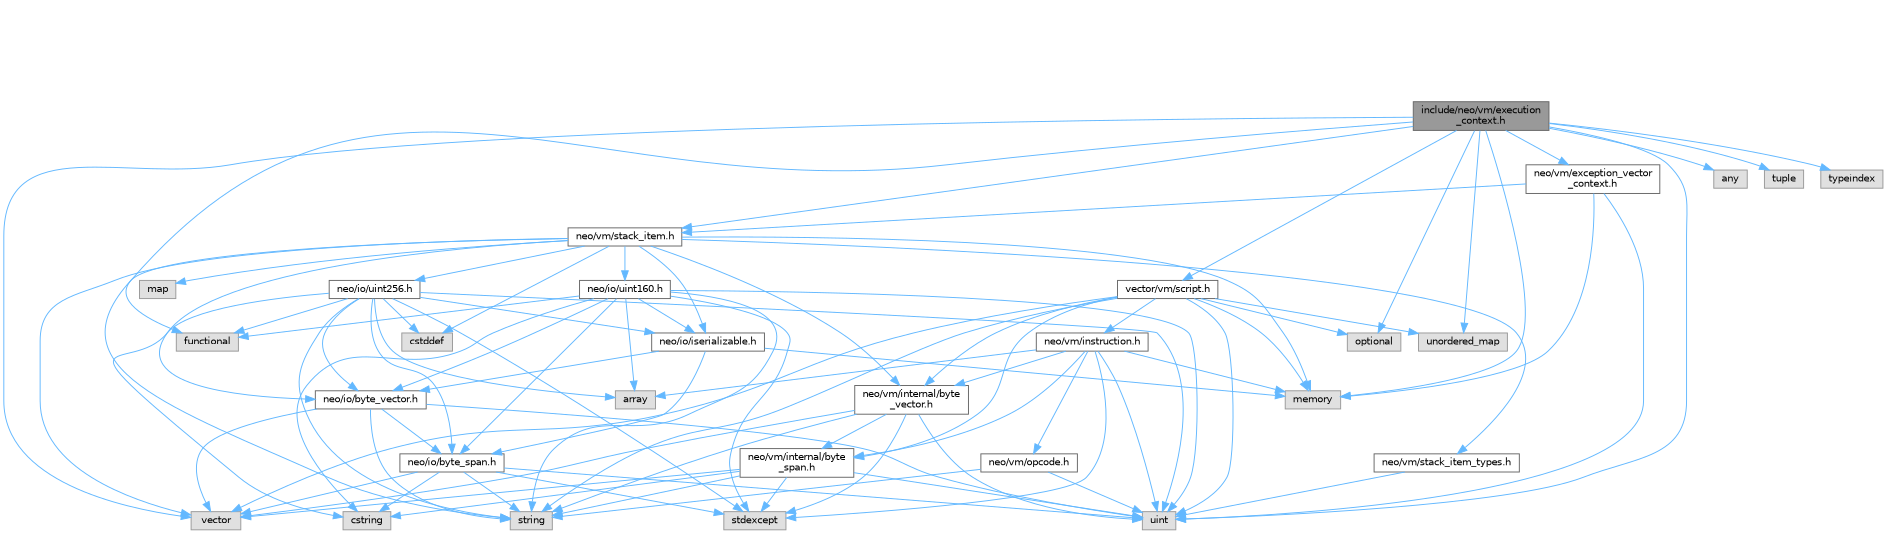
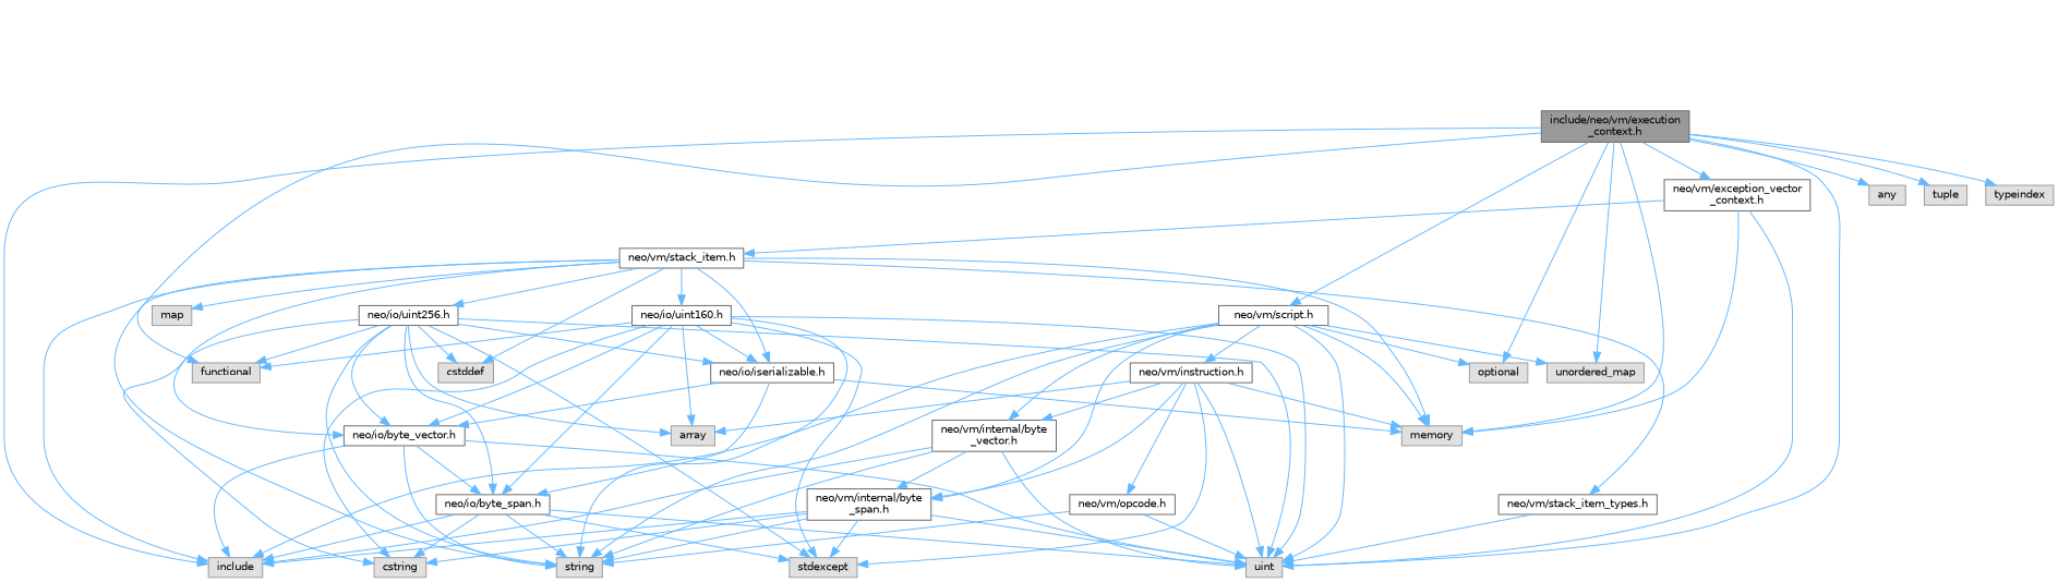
  digraph {
    node [color=grey60 fillcolor="#E0E0E0" fontname=Helvetica fontsize=10 shape=box style=filled]
    edge [color=steelblue1 fontname=Helvetica fontsize=10 labelfontname=Helvetica labelfontsize=10 style=solid]
    n1 [color=gray40 fillcolor=grey60 fontcolor=black height=0.2 label="include/neo/vm/execution\l_context.h" width=0.4]
    n2 [color=grey40 fillcolor=white height=0.2 label="neo/vm/exception_vector\l_context.h" width=0.4]
    n3 [color=grey40 fillcolor=white height=0.2 label="neo/vm/stack_item.h" width=0.4]
    n4 [height=0.2 label=uint width=0.4]
-   n5 [height=0.2 label=vector width=0.4]
+   n5 [height=0.2 label=include width=0.4]
    n6 [height=0.2 label=memory width=0.4]
    n7 [height=0.2 label=functional width=0.4]
-   n8 [color=grey40 fillcolor=white height=0.2 label="vector/vm/script.h" width=0.4]
+   n8 [color=grey40 fillcolor=white height=0.2 label="neo/vm/script.h" width=0.4]
    n9 [height=0.2 label=optional width=0.4]
    n10 [height=0.2 label=unordered_map width=0.4]
    n11 [height=0.2 label=any width=0.4]
    n12 [height=0.2 label=tuple width=0.4]
    n13 [height=0.2 label=typeindex width=0.4]
    n14 [color=grey40 fillcolor=white height=0.2 label="neo/io/byte_vector.h" width=0.4]
    n15 [height=0.2 label=string width=0.4]
    n16 [color=grey40 fillcolor=white height=0.2 label="neo/io/uint160.h" width=0.4]
    n17 [color=grey40 fillcolor=white height=0.2 label="neo/io/uint256.h" width=0.4]
    n18 [height=0.2 label=cstddef width=0.4]
    n19 [color=grey40 fillcolor=white height=0.2 label="neo/vm/internal/byte\l_vector.h" width=0.4]
    n20 [color=grey40 fillcolor=white height=0.2 label="neo/vm/stack_item_types.h" width=0.4]
    n21 [height=0.2 label=map width=0.4]
    n22 [color=grey40 fillcolor=white height=0.2 label="neo/io/iserializable.h" width=0.4]
    n23 [color=grey40 fillcolor=white height=0.2 label="neo/vm/internal/byte\l_span.h" width=0.4]
    n24 [color=grey40 fillcolor=white height=0.2 label="neo/vm/instruction.h" width=0.4]
    n25 [color=grey40 fillcolor=white height=0.2 label="neo/io/byte_span.h" width=0.4]
    n26 [height=0.2 label=array width=0.4]
    n27 [height=0.2 label=cstring width=0.4]
    n28 [height=0.2 label=stdexcept width=0.4]
    n29 [color=grey40 fillcolor=white height=0.2 label="neo/vm/opcode.h" width=0.4]
    n1 -> n2
-   n1 -> n3
    n1 -> n4
    n1 -> n5
    n1 -> n6
    n1 -> n7
    n1 -> n8
    n1 -> n9
    n1 -> n10
    n1 -> n11
    n1 -> n12
    n1 -> n13
    n2 -> n3
    n2 -> n4
    n2 -> n6
    n3 -> n5
    n3 -> n6
    n3 -> n14
    n3 -> n15
    n3 -> n16
    n3 -> n17
    n3 -> n18
-   n3 -> n19
    n3 -> n20
    n3 -> n21
    n3 -> n22
    n8 -> n4
    n8 -> n5
    n8 -> n6
    n8 -> n9
    n8 -> n10
    n8 -> n15
    n8 -> n19
    n8 -> n23
    n8 -> n24
    n14 -> n4
    n14 -> n5
    n14 -> n15
    n14 -> n25
    n16 -> n4
    n16 -> n7
    n16 -> n14
    n16 -> n15
    n16 -> n22
    n16 -> n25
    n16 -> n26
    n16 -> n27
    n16 -> n28
    n17 -> n4
    n17 -> n7
    n17 -> n14
    n17 -> n15
    n17 -> n18
    n17 -> n22
    n17 -> n25
    n17 -> n26
    n17 -> n27
    n17 -> n28
    n19 -> n4
    n19 -> n5
    n19 -> n15
    n19 -> n23
-   n19 -> n28
    n20 -> n4
    n22 -> n6
    n22 -> n14
    n22 -> n25
    n23 -> n4
    n23 -> n5
    n23 -> n15
    n23 -> n27
    n23 -> n28
    n24 -> n4
    n24 -> n6
    n24 -> n19
    n24 -> n23
    n24 -> n26
    n24 -> n28
    n24 -> n29
    n25 -> n4
    n25 -> n5
    n25 -> n15
    n25 -> n27
    n25 -> n28
    n29 -> n4
    n29 -> n15
  }
